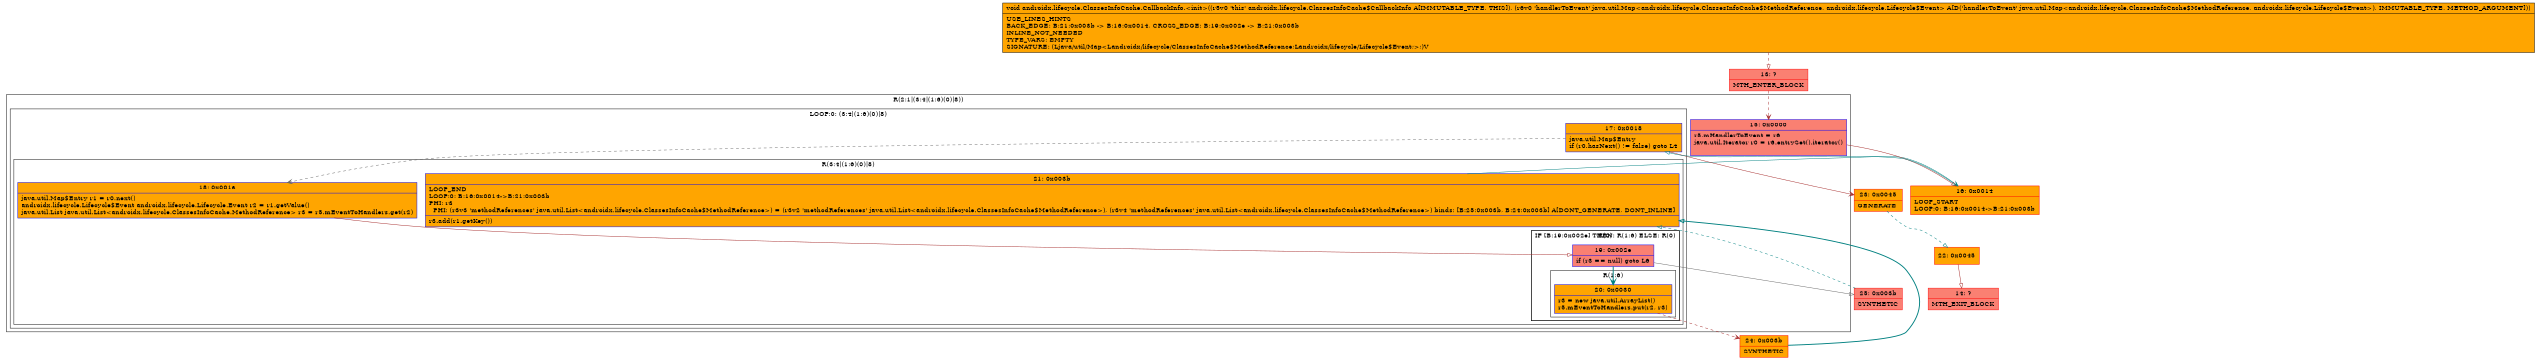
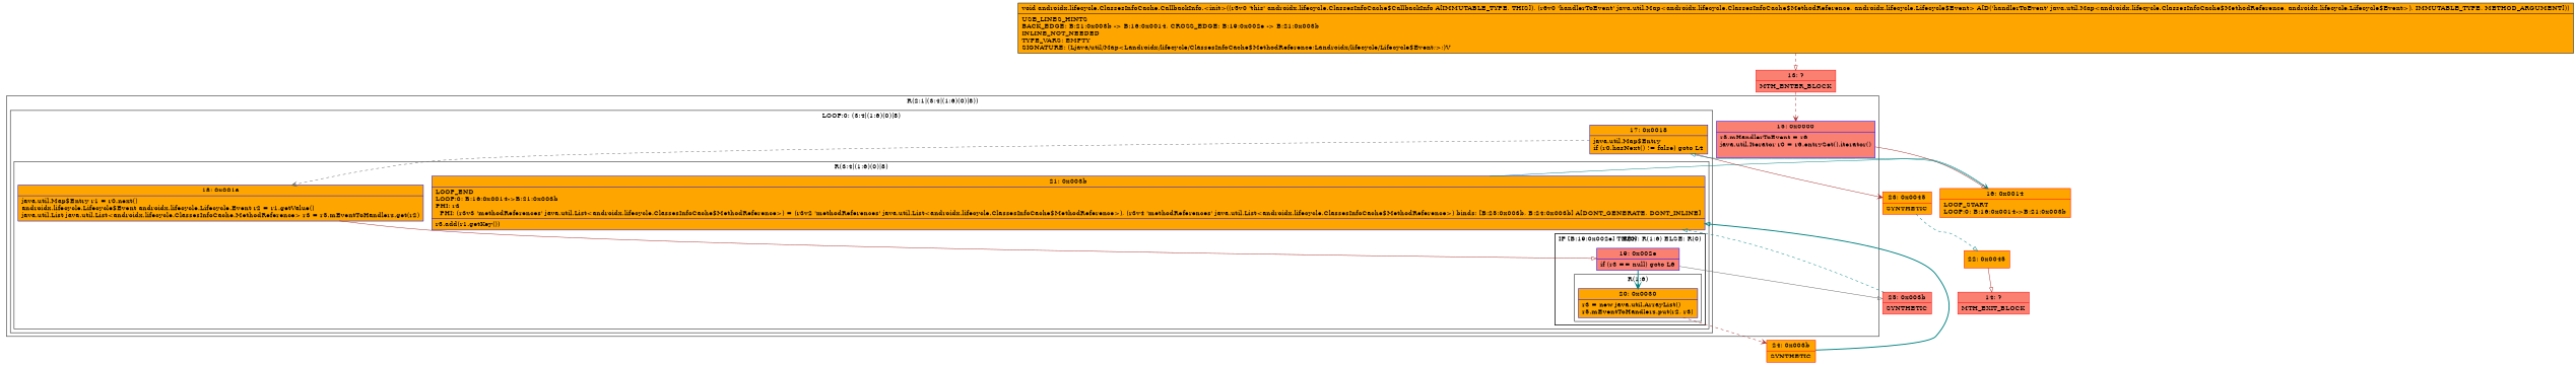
  digraph {
    node [color=red fillcolor=orange shape=record style=filled]
    edge [arrowhead=onormal color=brown style=solid]
    n1 [color=blue label="{20\:\ 0x0030|r3 = new java.util.ArrayList()\lr5.mEventToHandlers.put(r2, r3)\l}"]
    n2 [color=blue fillcolor=salmon label="{19\:\ 0x002e|if (r3 == null) goto L6\l}"]
    n3 [color=blue label="{18\:\ 0x001a|java.util.Map$Entry r1 = r0.next()\landroidx.lifecycle.Lifecycle$Event androidx.lifecycle.Lifecycle.Event r2 = r1.getValue()\ljava.util.List java.util.List\<androidx.lifecycle.ClassesInfoCache.MethodReference\> r3 = r5.mEventToHandlers.get(r2)\l}"]
    n4 [color=blue label="{21\:\ 0x003b|LOOP_END\lLOOP:0: B:16:0x0014\-\>B:21:0x003b\lPHI: r3 \l  PHI: (r3v3 'methodReferences' java.util.List\<androidx.lifecycle.ClassesInfoCache$MethodReference\>) = (r3v2 'methodReferences' java.util.List\<androidx.lifecycle.ClassesInfoCache$MethodReference\>), (r3v4 'methodReferences' java.util.List\<androidx.lifecycle.ClassesInfoCache$MethodReference\>) binds: [B:25:0x003b, B:24:0x003b] A[DONT_GENERATE, DONT_INLINE]\l|r3.add(r1.getKey())\l}"]
    n5 [color=blue label="{17\:\ 0x0018|java.util.Map$Entry \lif (r0.hasNext() != false) goto L4\l}"]
    n6 [color=blue fillcolor=salmon label="{15\:\ 0x0000|r5.mHandlerToEvent = r6\ljava.util.Iterator r0 = r6.entrySet().iterator()\l\l}"]
    n7 [label="{24\:\ 0x003b|SYNTHETIC\l}"]
    n8 [fillcolor=salmon label="{25\:\ 0x003b|SYNTHETIC\l}"]
    n9 [label="{16\:\ 0x0014|LOOP_START\lLOOP:0: B:16:0x0014\-\>B:21:0x003b\l}"]
-   n10 [label="{23\:\ 0x0045|GENERATE\l}"]
+   n10 [label="{23\:\ 0x0045|SYNTHETIC\l}"]
    n11 [label="{22\:\ 0x0045}"]
    n12 [fillcolor=salmon label="{13\:\ ?|MTH_ENTER_BLOCK\l}"]
    n13 [fillcolor=salmon label="{14\:\ ?|MTH_EXIT_BLOCK\l}"]
    n14 [label="{void androidx.lifecycle.ClassesInfoCache.CallbackInfo.\<init\>((r5v0 'this' androidx.lifecycle.ClassesInfoCache$CallbackInfo A[IMMUTABLE_TYPE, THIS]), (r6v0 'handlerToEvent' java.util.Map\<androidx.lifecycle.ClassesInfoCache$MethodReference, androidx.lifecycle.Lifecycle$Event\> A[D('handlerToEvent' java.util.Map\<androidx.lifecycle.ClassesInfoCache$MethodReference, androidx.lifecycle.Lifecycle$Event\>), IMMUTABLE_TYPE, METHOD_ARGUMENT]))  | USE_LINES_HINTS\lBACK_EDGE: B:21:0x003b \-\> B:16:0x0014, CROSS_EDGE: B:19:0x002e \-\> B:21:0x003b\lINLINE_NOT_NEEDED\lTYPE_VARS: EMPTY\lSIGNATURE: (Ljava\/util\/Map\<Landroidx\/lifecycle\/ClassesInfoCache$MethodReference;Landroidx\/lifecycle\/Lifecycle$Event;\>;)V\l}" color=""]
    subgraph cluster_1 {
      label="R(2:1|(3:4|(1:6)(0)|8))"
      n6
      subgraph cluster_2 {
        label="LOOP:0: (3:4|(1:6)(0)|8)"
        n5
        subgraph cluster_3 {
          label="R(3:4|(1:6)(0)|8)"
          n3
          n4
          subgraph cluster_4 {
            label="IF [B:19:0x002e] THEN: R(1:6) ELSE: R(0)"
            n2
            subgraph cluster_5 {
              label="R(1:6)"
              n1
            }
            subgraph cluster_6 {
              label="R(0)"
            }
          }
        }
      }
    }
    n1 -> n7 [arrowhead=vee style=dashed]
    n2 -> n1 [arrowhead=vee color=teal style=bold]
    n2 -> n8 [color=gray40]
    n3 -> n2
    n4 -> n9 [arrowhead=vee color=teal]
    n5 -> n3 [arrowhead=vee color=gray40 style=dashed]
    n5 -> n10 [arrowhead=vee]
    n6 -> n9
    n7 -> n4 [color=teal style=bold]
    n8 -> n4 [color=teal style=dashed]
    n9 -> n5 [color=teal]
    n10 -> n11 [color=teal style=dashed]
    n11 -> n13
    n12 -> n6 [arrowhead=vee style=dashed]
    n14 -> n12 [style=dashed]
  }
